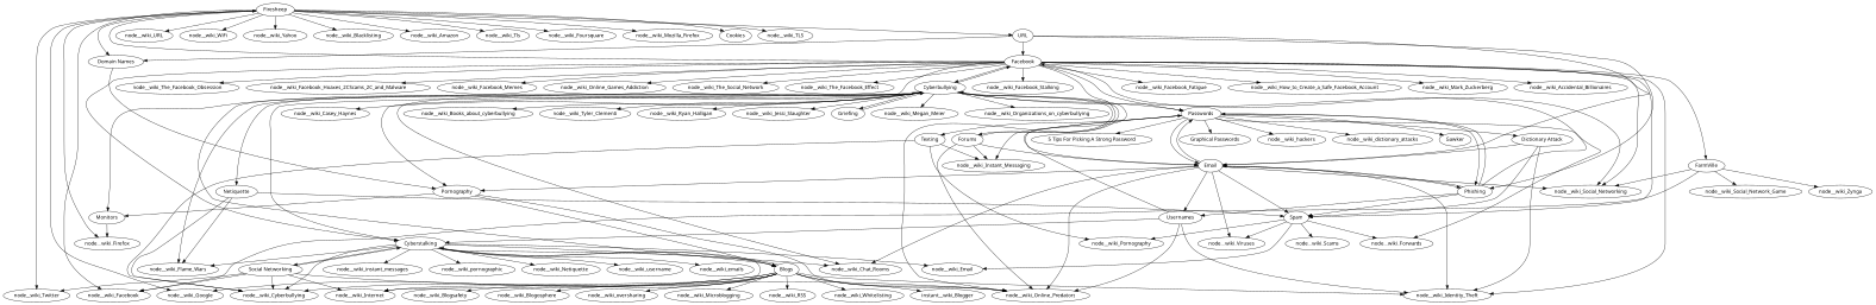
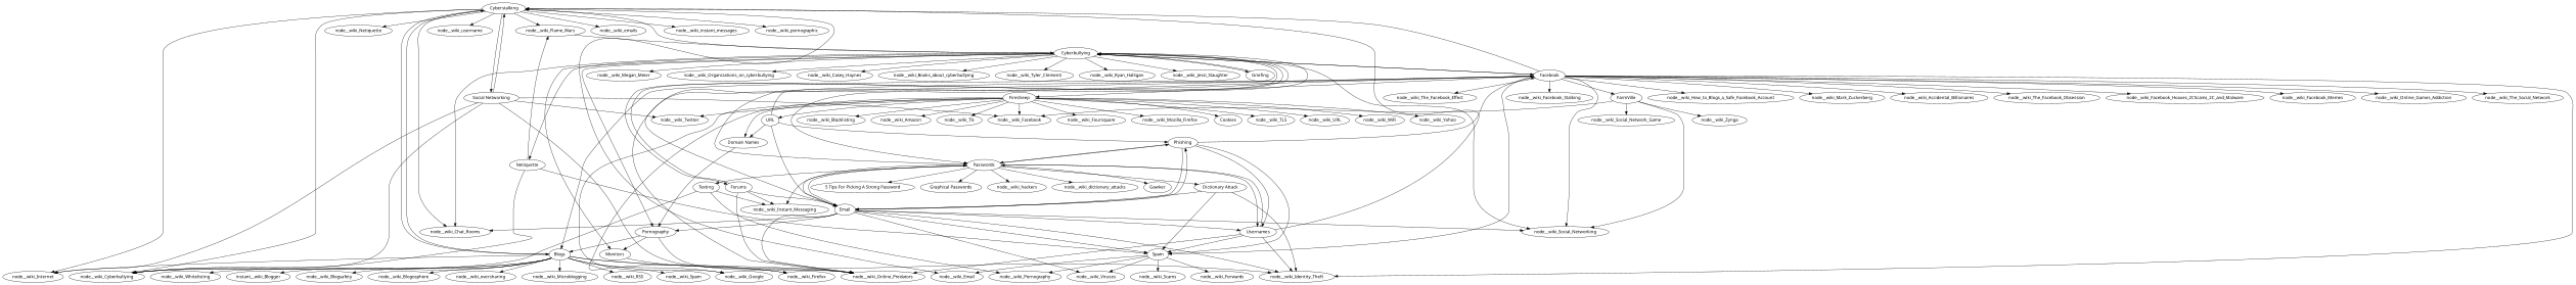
  digraph {
    fontname="Noto Sans"
    node [fontname="Noto Sans"]
    edge [fontname="Noto Sans"]
    n1 [label=node__wiki_Email]
    n2 [label="Domain Names"]
    n3 [label=Pornography]
    n4 [label=Blogs]
    n5 [label=Monitors]
    n6 [label=node__wiki_Online_Predators]
    n7 [label=node__wiki_Netiquette]
    n8 [label=node__wiki_Ryan_Halligan]
    n9 [label=node__wiki_Internet]
    n10 [label=node__wiki_Identity_Theft]
    n11 [label=node__wiki_Microblogging]
    n12 [label=node__wiki_Cyberbullying]
    n13 [label=Cyberstalking]
    n14 [label=node__wiki_RSS]
+   n15 [label=node__wiki_Spam]
    n16 [label=node__wiki_Whitelisting]
    n17 [label=instant__wiki_Blogger]
    n18 [label=node__wiki_Blogsafety]
    n19 [label=node__wiki_Blogosphere]
    n20 [label=node__wiki_oversharing]
    n21 [label=node__wiki_Google]
    n22 [label=node__wiki_Firefox]
    n23 [label="Graphical Passwords"]
    n24 [label=node__wiki_username]
    n25 [label=node__wiki_Jessi_Slaughter]
    n26 [label=node__wiki_Facebook_Stalking]
    n27 [label=Griefing]
    n28 [label=Cyberbullying]
    n29 [label=Facebook]
    n30 [label=Passwords]
    n31 [label=Email]
    n32 [label=Netiquette]
    n33 [label=node__wiki_Flame_Wars]
    n34 [label=node__wiki_Social_Networking]
    n35 [label=node__wiki_Megan_Meier]
    n36 [label=node__wiki_Chat_Rooms]
    n37 [label=Forums]
    n38 [label=node__wiki_Organizations_on_cyberbullying]
    n39 [label=node__wiki_Casey_Haynes]
    n40 [label=node__wiki_Books_about_cyberbullying]
    n41 [label=node__wiki_Tyler_Clementi]
    n42 [label=node__wiki_hackers]
    n43 [label=Phishing]
    n44 [label=Usernames]
    n45 [label=Spam]
-   n46 [label=node__wiki_Facebook_Fatigue]
    n47 [label=FarmVille]
-   n48 [label=node__wiki_How_to_Create_a_Safe_Facebook_Account]
+   n48 [label=node__wiki_How_to_Blogs_a_Safe_Facebook_Account]
    n49 [label=node__wiki_Mark_Zuckerberg]
    n50 [label=node__wiki_Accidental_Billionaires]
    n51 [label=node__wiki_The_Facebook_Obsession]
    n52 [label=node__wiki_Facebook_Hoaxes_2CScams_2C_and_Malware]
    n53 [label=node__wiki_Facebook_Memes]
    n54 [label=node__wiki_Online_Games_Addiction]
    n55 [label=node__wiki_The_Social_Network]
    n56 [label=Firesheep]
    n57 [label=node__wiki_The_Facebook_Effect]
    n58 [label=node__wiki_dictionary_attacks]
    n59 [label=Gawker]
    n60 [label=node__wiki_Instant_Messaging]
    n61 [label=Texting]
    n62 [label="Dictionary Attack"]
    n63 [label="5 Tips For Picking A Strong Password"]
    n64 [label=node__wiki_Forwards]
    n65 [label=node__wiki_Pornography]
    n66 [label=node__wiki_Scams]
    n67 [label=node__wiki_Viruses]
    n68 [label=node__wiki_Twitter]
    n69 [label=node__wiki_emails]
    n70 [label="Social Networking"]
    n71 [label=node__wiki_instant_messages]
    n72 [label=node__wiki_pornographic]
    n73 [label=node__wiki_Zynga]
    n74 [label=node__wiki_Facebook]
    n75 [label=node__wiki_Social_Network_Game]
    n76 [label=node__wiki_URL]
    n77 [label=node__wiki_WiFi]
    n78 [label=node__wiki_Yahoo]
    n79 [label=node__wiki_Blacklisting]
    n80 [label=node__wiki_Amazon]
    n81 [label=node__wiki_Tls]
    n82 [label=node__wiki_Foursquare]
    n83 [label=node__wiki_Mozilla_Firefox]
    n84 [label=Cookies]
    n85 [label=node__wiki_TLS]
    n86 [label=URL]
    n2 -> n3
    n3 -> n4
    n3 -> n5
    n3 -> n6
    n4 -> n6
    n4 -> n9
    n4 -> n10
    n4 -> n11
    n4 -> n12
    n4 -> n13
    n4 -> n14
+   n4 -> n15
    n4 -> n16
    n4 -> n17
    n4 -> n18
    n4 -> n19
    n4 -> n20
    n4 -> n21
    n5 -> n22
    n13 -> n1
    n13 -> n4
    n13 -> n7
    n13 -> n9
    n13 -> n12
    n13 -> n24
    n13 -> n33
    n13 -> n36
    n13 -> n69
    n13 -> n70
    n13 -> n71
    n13 -> n72
    n27 -> n28
    n28 -> n3
    n28 -> n5
    n28 -> n8
    n28 -> n13
    n28 -> n25
    n28 -> n27
    n28 -> n29
    n28 -> n30
    n28 -> n31
    n28 -> n32
-   n28 -> n33
+   n33 -> n28
    n28 -> n34
    n28 -> n35
    n28 -> n36
    n28 -> n37
    n28 -> n38
    n28 -> n39
    n28 -> n40
    n28 -> n41
    n29 -> n4
    n29 -> n6
    n29 -> n10
    n29 -> n13
    n29 -> n26
    n29 -> n28
    n29 -> n30
    n29 -> n34
    n29 -> n45
-   n29 -> n46
    n29 -> n47
    n29 -> n48
    n29 -> n49
    n29 -> n50
    n29 -> n51
    n29 -> n52
    n29 -> n53
    n29 -> n54
    n29 -> n55
    n29 -> n56
    n29 -> n57
    n30 -> n23
    n30 -> n31
    n30 -> n42
    n30 -> n43
-   n30 -> n64
+   n30 -> n44
    n30 -> n58
    n30 -> n59
    n30 -> n60
    n30 -> n61
    n30 -> n62
    n30 -> n63
    n31 -> n3
    n31 -> n6
    n31 -> n10
    n31 -> n30
    n31 -> n34
    n31 -> n36
    n31 -> n43
    n31 -> n44
    n31 -> n45
    n31 -> n67
    n32 -> n12
    n32 -> n33
    n32 -> n45
    n37 -> n6
    n37 -> n28
    n37 -> n31
    n37 -> n60
    n43 -> n29
    n43 -> n30
    n43 -> n31
    n43 -> n44
    n43 -> n45
    n44 -> n6
    n44 -> n10
    n44 -> n13
    n44 -> n30
+   n44 -> n45
    n45 -> n1
    n45 -> n64
    n45 -> n65
    n45 -> n66
    n45 -> n67
    n47 -> n34
    n47 -> n73
    n47 -> n74
    n47 -> n75
    n56 -> n2
    n56 -> n21
    n56 -> n22
    n56 -> n68
    n56 -> n74
    n56 -> n76
    n56 -> n77
    n56 -> n78
    n56 -> n79
    n56 -> n80
    n56 -> n81
    n56 -> n82
    n56 -> n83
    n56 -> n84
    n56 -> n85
    n56 -> n86
    n61 -> n12
    n61 -> n60
    n61 -> n65
    n62 -> n10
    n62 -> n31
    n62 -> n45
    n70 -> n6
    n70 -> n9
    n70 -> n12
    n70 -> n13
    n70 -> n68
    n70 -> n74
    n86 -> n2
    n86 -> n29
    n86 -> n31
    n86 -> n43
  }
